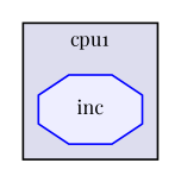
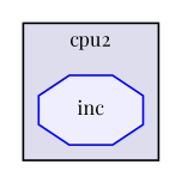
  digraph {
    compound=true
    rankdir=LR
    fontname="Playfair Display"
    n1 [fillcolor="#eeeeff" fontname="Playfair Display" fontsize=10 label=inc pencolor=black shape=octagon style=filled color=blue]
    subgraph cluster_1 {
      bgcolor="#ddddee"
      fontsize=10
-     label=cpu1
+     label=cpu2
      pencolor=black
      n1
    }
  }
